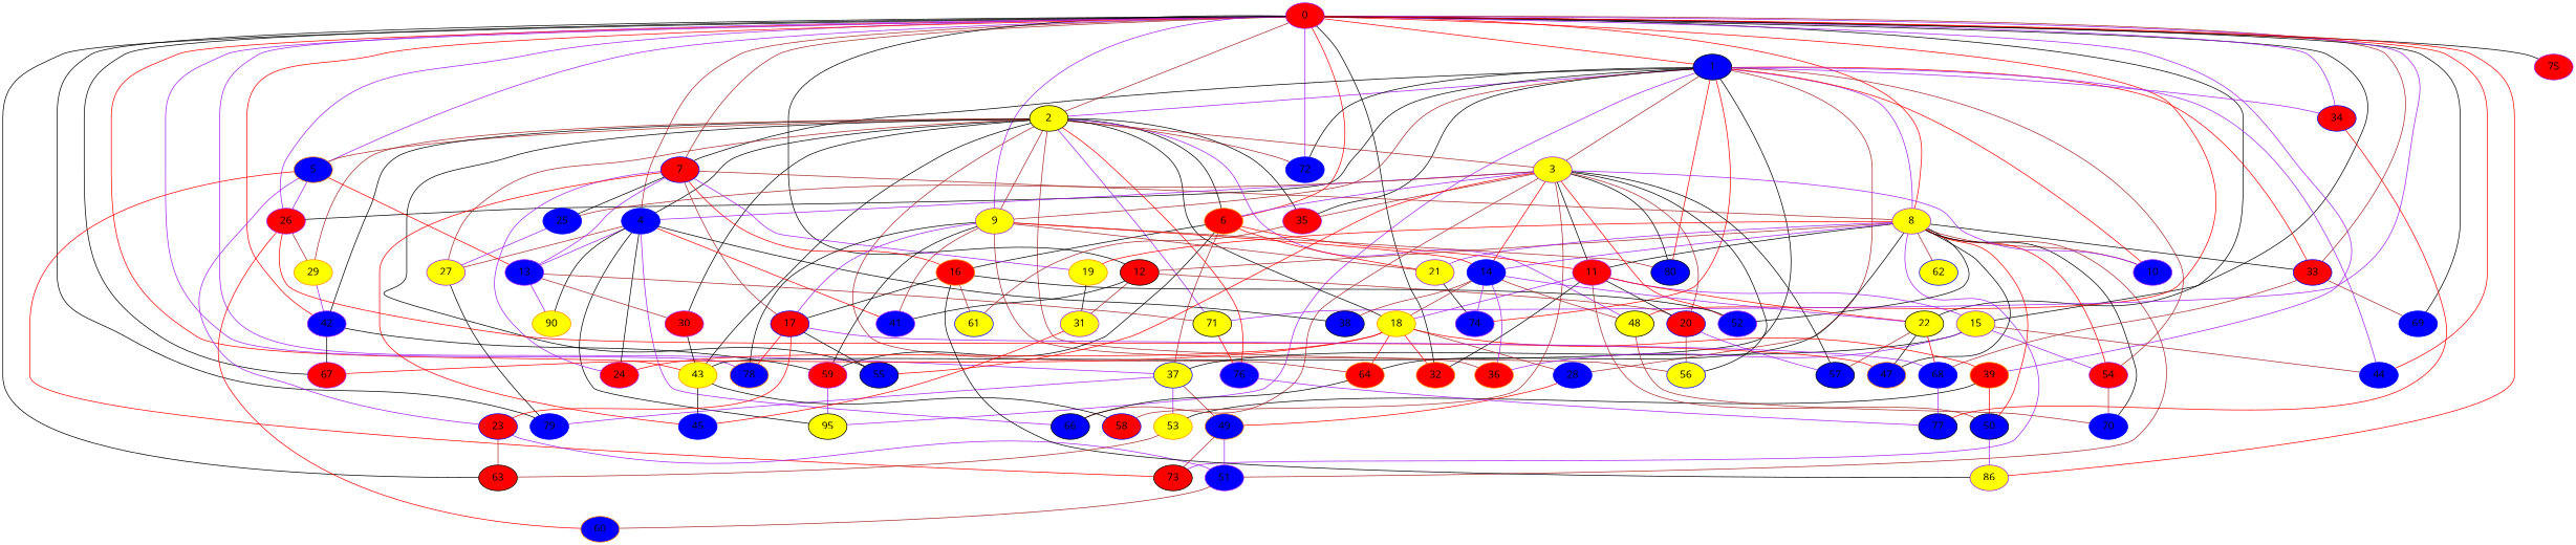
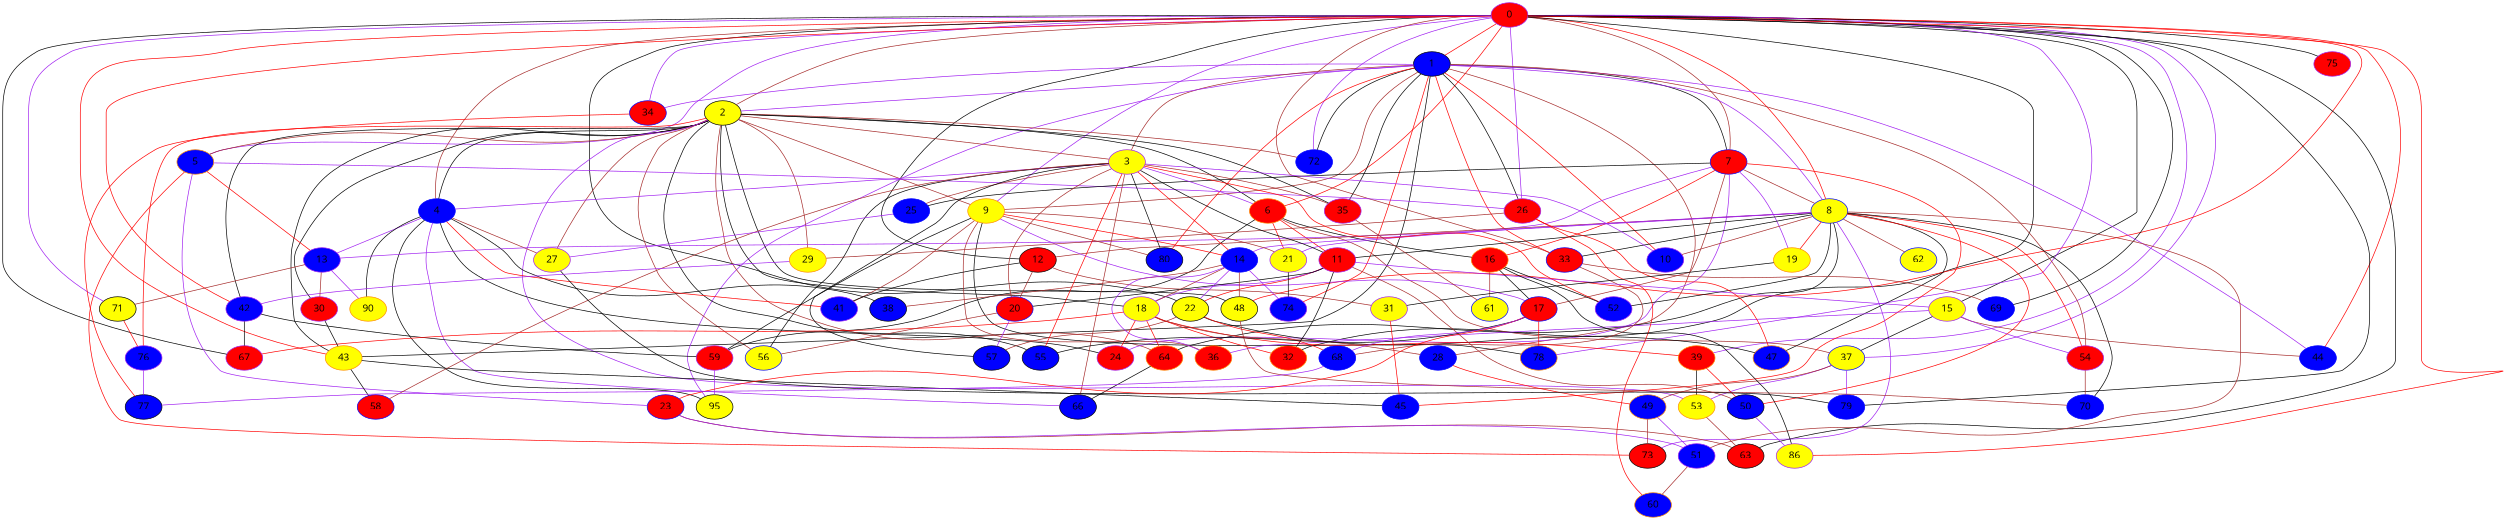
  graph {
    fontname="Open Sans"
    node [color=purple fillcolor=blue fontname="Open Sans" style=filled]
    edge [color=black fontname="Open Sans"]
    0 [fillcolor=red]
    1 [color=black]
    2 [color=black fillcolor=yellow]
    4 [color=blue]
    5 [color=darkorange]
    6 [color=darkorange fillcolor=red]
    7 [color=blue fillcolor=red]
-   8 [fillcolor=yellow]
-   9 [fillcolor=yellow]
+   8 [color=blue fillcolor=yellow]
+   9 [color=darkorange fillcolor=yellow]
    12 [color=black fillcolor=red]
    15 [fillcolor=yellow]
    22 [color=black fillcolor=yellow]
    26 [fillcolor=red]
    32 [color=darkorange fillcolor=red]
    33 [color=blue fillcolor=red]
    34 [color=blue fillcolor=red]
    37 [color=blue fillcolor=yellow]
    39 [color=darkorange fillcolor=red]
    42
    43 [color=darkorange fillcolor=yellow]
    44 [color=blue]
    48 [color=black fillcolor=yellow]
    63 [color=black fillcolor=red]
    67 [fillcolor=red]
    69 [color=blue]
    71 [color=black fillcolor=yellow]
    72 [color=blue]
    75 [fillcolor=red]
    78 [color=darkorange]
    79 [color=blue]
    n31 [fillcolor=yellow label=86]
    3 [fillcolor=yellow]
    10
    28 [color=blue]
    35 [fillcolor=red]
    54 [fillcolor=red]
    n37 [color=black fillcolor=yellow label=95]
    74
    80 [color=black]
-   18 [color=darkorange fillcolor=yellow]
+   18 [fillcolor=yellow]
    27 [fillcolor=yellow]
    29 [color=darkorange fillcolor=yellow]
    30 [fillcolor=red]
    55 [color=black]
    56 [color=blue fillcolor=yellow]
    64 [color=darkorange fillcolor=red]
    76
    66 [color=black]
    13
    24 [fillcolor=red]
    38 [color=black]
    n52 [color=darkorange fillcolor=yellow label=90]
    41
    23 [color=blue fillcolor=red]
    73 [color=black fillcolor=red]
    11 [fillcolor=red]
    16 [color=darkorange fillcolor=red]
    21 [fillcolor=yellow]
    59 [fillcolor=red]
    19 [color=darkorange fillcolor=yellow]
    25 [color=blue]
    17 [color=blue fillcolor=red]
    45 [color=blue]
    14 [color=blue]
    52
    47 [color=darkorange]
    50 [color=black]
    51
    62 [color=blue fillcolor=yellow]
    70 [color=blue]
    36 [color=darkorange fillcolor=red]
    20 [color=blue fillcolor=red]
    31 [fillcolor=yellow]
    57 [color=black]
    68 [color=blue]
    60 [color=darkorange]
    77 [color=black]
    53 [color=darkorange fillcolor=yellow]
    49 [color=darkorange]
    58 [color=blue fillcolor=red]
    61 [color=blue fillcolor=yellow]
    0 -- 1 [color=red]
    0 -- 2 [color=brown]
    0 -- 4 [color=brown]
    0 -- 5 [color=purple]
    0 -- 6 [color=red]
    0 -- 7 [color=brown]
    0 -- 8 [color=red]
    0 -- 9 [color=purple]
    0 -- 12
    0 -- 15
    0 -- 22
    0 -- 26 [color=purple]
    0 -- 32
    0 -- 33 [color=brown]
    0 -- 34 [color=purple]
    0 -- 37 [color=purple]
    0 -- 39 [color=purple]
    0 -- 42 [color=red]
    0 -- 43 [color=red]
    0 -- 44 [color=red]
    0 -- 48 [color=red]
    0 -- 63
    0 -- 67
    0 -- 69
    0 -- 71 [color=purple]
    0 -- 72 [color=purple]
    0 -- 75
    0 -- 78 [color=purple]
    0 -- 79
    0 -- n31 [color=red]
    1 -- 2 [color=purple]
    1 -- 7
    1 -- 8 [color=purple]
    1 -- 9 [color=brown]
    1 -- 26
    1 -- 33 [color=red]
    1 -- 34 [color=purple]
    1 -- 43
    1 -- 44 [color=purple]
    1 -- 72
    1 -- 3 [color=brown]
    1 -- 10 [color=red]
    1 -- 28 [color=brown]
    1 -- 35
    1 -- 54 [color=brown]
    1 -- n37 [color=purple]
    1 -- 74 [color=red]
    1 -- 80 [color=red]
    2 -- 4
    2 -- 5 [color=brown]
    2 -- 6
    2 -- 9 [color=brown]
    2 -- 42
    2 -- 43
-   2 -- 48 [color=purple]
-   2 -- 71 [color=purple]
+   2 -- 48
+   2 -- 53 [color=purple]
    2 -- 72 [color=brown]
    2 -- 3 [color=brown]
    2 -- 35
    2 -- 18
    2 -- 27 [color=brown]
    2 -- 29 [color=brown]
    2 -- 30
    2 -- 55
    2 -- 56 [color=brown]
    2 -- 64 [color=brown]
    2 -- 76 [color=red]
    4 -- n37
    4 -- 27 [color=brown]
    4 -- 66 [color=purple]
    4 -- 13 [color=purple]
    4 -- 24
    4 -- 38
    4 -- n52
    4 -- 41 [color=red]
    5 -- 26 [color=purple]
    5 -- 13 [color=red]
    5 -- 23 [color=purple]
    5 -- 73 [color=red]
    6 -- 37 [color=brown]
    6 -- 11 [color=red]
    6 -- 16
    6 -- 21 [color=red]
    6 -- 59
    7 -- 8 [color=brown]
    7 -- 13 [color=purple]
    7 -- 24 [color=purple]
    7 -- 16 [color=red]
    7 -- 19 [color=purple]
    7 -- 25
    7 -- 17 [color=brown]
    7 -- 45 [color=red]
    8 -- 12 [color=brown]
    8 -- 33
    8 -- 10 [color=brown]
    8 -- 54 [color=red]
    8 -- 64
    8 -- 73 [color=purple]
    8 -- 11
    8 -- 21 [color=purple]
    8 -- 19 [color=red]
    8 -- 14 [color=purple]
    8 -- 52
    8 -- 47
    8 -- 50 [color=red]
    8 -- 51 [color=brown]
    8 -- 62 [color=brown]
    8 -- 70
    9 -- 78
    9 -- 80 [color=brown]
    9 -- 41 [color=brown]
    9 -- 21 [color=brown]
    9 -- 59
    9 -- 17 [color=purple]
    9 -- 14 [color=red]
    9 -- 36 [color=brown]
    12 -- 41
    12 -- 20 [color=brown]
    12 -- 31 [color=brown]
    15 -- 37
    15 -- 44 [color=brown]
    15 -- 54 [color=purple]
    15 -- 36 [color=purple]
    22 -- 47
    22 -- 57 [color=brown]
    22 -- 68 [color=red]
    26 -- 29 [color=brown]
    26 -- 47 [color=red]
    26 -- 60 [color=red]
    33 -- 69 [color=brown]
    33 -- 68 [color=brown]
    34 -- 77 [color=red]
    37 -- 79 [color=purple]
    37 -- 53 [color=purple]
    37 -- 49 [color=brown]
    39 -- 50 [color=red]
    39 -- 53
    42 -- 67
    42 -- 59
    43 -- 45
    43 -- 58
    48 -- 70 [color=brown]
    71 -- 76 [color=red]
    3 -- 4 [color=purple]
    3 -- 6 [color=purple]
    3 -- 10 [color=purple]
    3 -- 35 [color=brown]
    3 -- 80
    3 -- 55 [color=red]
    3 -- 56
    3 -- 66 [color=brown]
    3 -- 11
    3 -- 25 [color=brown]
    3 -- 14 [color=red]
    3 -- 52 [color=red]
    3 -- 20 [color=brown]
    3 -- 57
    3 -- 58 [color=brown]
    28 -- 49 [color=red]
    35 -- 61 [color=brown]
    54 -- 70 [color=brown]
    18 -- 32 [color=red]
    18 -- 39 [color=red]
    18 -- 67 [color=red]
    18 -- 28 [color=brown]
    18 -- 64 [color=red]
    18 -- 24 [color=red]
    27 -- 79
    29 -- 42 [color=purple]
    30 -- 43
    64 -- 66
    76 -- 77 [color=purple]
    13 -- 71 [color=brown]
    13 -- 30 [color=brown]
    13 -- n52 [color=purple]
    23 -- 63 [color=brown]
    23 -- 51 [color=purple]
    11 -- 15 [color=purple]
    11 -- 22 [color=red]
    11 -- 32
    11 -- 18 [color=purple]
    11 -- 50 [color=brown]
    11 -- 20
    16 -- n31
    16 -- 17
    16 -- 52
    16 -- 61 [color=brown]
    21 -- 74
    59 -- n37 [color=purple]
    19 -- 31
    25 -- 27 [color=purple]
    17 -- 78 [color=red]
    17 -- 55
    17 -- 23 [color=red]
    17 -- 68 [color=purple]
    14 -- 22 [color=purple]
    14 -- 48 [color=brown]
    14 -- 74 [color=purple]
    14 -- 18 [color=brown]
    14 -- 38 [color=brown]
    14 -- 36 [color=purple]
    50 -- n31 [color=purple]
    51 -- 60 [color=brown]
    20 -- 56 [color=brown]
    20 -- 57 [color=purple]
    31 -- 45 [color=red]
    68 -- 77 [color=purple]
    53 -- 63 [color=brown]
    49 -- 73 [color=brown]
    49 -- 51 [color=purple]
  }
